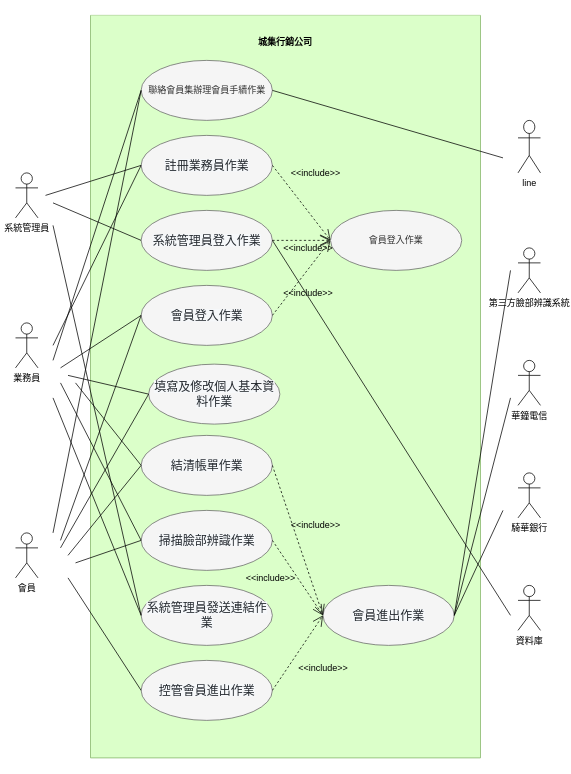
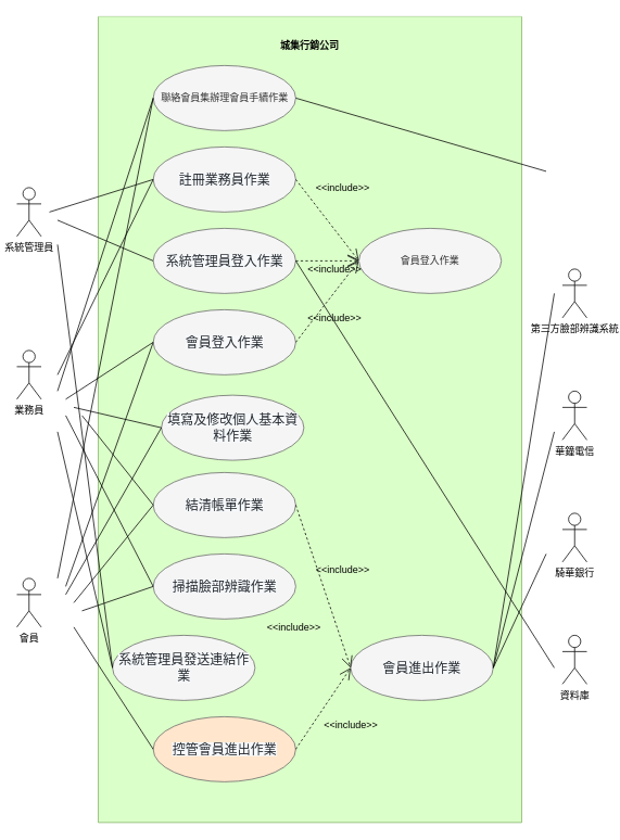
  <mxCell id="0" />
  <mxCell id="1" parent="0" />
  <mxCell id="2" value="&#10;&#10;&#10;&#10;&#10;城集行銷公司" style="swimlane;startSize=0;fillColor=default;strokeColor=#82b366;swimlaneFillColor=#DBFFC9;" vertex="1" parent="1"><mxGeometry x="120" y="20" width="520" height="990" as="geometry" /></mxCell>
  <mxCell id="3" value="聯絡會員集辦理會員手續作業" style="ellipse;whiteSpace=wrap;html=1;strokeColor=#666666;fillColor=#f5f5f5;fontColor=#333333;" vertex="1" parent="2"><mxGeometry x="67.5" y="60" width="175" height="80" as="geometry" /></mxCell>
  <mxCell id="4" value="&lt;span style=&quot;color: rgb(36 , 41 , 47) ; font-family: , &amp;#34;blinkmacsystemfont&amp;#34; , &amp;#34;segoe ui&amp;#34; , &amp;#34;helvetica&amp;#34; , &amp;#34;arial&amp;#34; , sans-serif , &amp;#34;apple color emoji&amp;#34; , &amp;#34;segoe ui emoji&amp;#34; ; font-size: 16px ; background-color: rgb(246 , 248 , 250)&quot;&gt;註冊業務員作業&lt;/span&gt;" style="ellipse;whiteSpace=wrap;html=1;strokeColor=#666666;fillColor=#f5f5f5;fontColor=#333333;" vertex="1" parent="2"><mxGeometry x="67.5" y="160" width="175" height="80" as="geometry" /></mxCell>
  <mxCell id="5" value="&lt;span style=&quot;color: rgb(36 , 41 , 47) ; font-family: , &amp;#34;blinkmacsystemfont&amp;#34; , &amp;#34;segoe ui&amp;#34; , &amp;#34;helvetica&amp;#34; , &amp;#34;arial&amp;#34; , sans-serif , &amp;#34;apple color emoji&amp;#34; , &amp;#34;segoe ui emoji&amp;#34; ; font-size: 16px ; background-color: rgb(246 , 248 , 250)&quot;&gt;系統管理員登入作業&lt;/span&gt;" style="ellipse;whiteSpace=wrap;html=1;strokeColor=#666666;fillColor=#f5f5f5;fontColor=#333333;" vertex="1" parent="2"><mxGeometry x="67.5" y="260" width="175" height="80" as="geometry" /></mxCell>
  <mxCell id="6" value="&lt;div&gt;&lt;span style=&quot;background-color: rgb(246 , 248 , 250) ; color: rgb(36 , 41 , 47) ; font-size: 16px&quot;&gt;會員登入作業&lt;/span&gt;&lt;br&gt;&lt;/div&gt;" style="ellipse;whiteSpace=wrap;html=1;strokeColor=#666666;fillColor=#f5f5f5;fontColor=#333333;" vertex="1" parent="2"><mxGeometry x="67.5" y="360" width="175" height="80" as="geometry" /></mxCell>
  <mxCell id="7" value="&lt;div&gt;&lt;span style=&quot;background-color: rgb(246 , 248 , 250) ; color: rgb(36 , 41 , 47) ; font-size: 16px&quot;&gt;填寫及修改個人基本資料作業&lt;/span&gt;&lt;br&gt;&lt;/div&gt;" style="ellipse;whiteSpace=wrap;html=1;strokeColor=#666666;fillColor=#f5f5f5;fontColor=#333333;" vertex="1" parent="2"><mxGeometry x="77.5" y="465" width="175" height="80" as="geometry" /></mxCell>
  <mxCell id="8" value="&lt;div&gt;&lt;span style=&quot;background-color: rgb(246 , 248 , 250) ; color: rgb(36 , 41 , 47) ; font-size: 16px&quot;&gt;結清帳單作業&lt;/span&gt;&lt;br&gt;&lt;/div&gt;" style="ellipse;whiteSpace=wrap;html=1;strokeColor=#666666;fillColor=#f5f5f5;fontColor=#333333;" vertex="1" parent="2"><mxGeometry x="67.5" y="560" width="175" height="80" as="geometry" /></mxCell>
  <mxCell id="9" value="&lt;div&gt;&lt;span style=&quot;background-color: rgb(246 , 248 , 250) ; color: rgb(36 , 41 , 47) ; font-size: 16px&quot;&gt;掃描臉部辨識作業&lt;/span&gt;&lt;br&gt;&lt;/div&gt;" style="ellipse;whiteSpace=wrap;html=1;strokeColor=#666666;fillColor=#f5f5f5;fontColor=#333333;" vertex="1" parent="2"><mxGeometry x="67.5" y="660" width="175" height="80" as="geometry" /></mxCell>
  <mxCell id="10" value="會員登入作業" style="ellipse;whiteSpace=wrap;html=1;strokeColor=#666666;fillColor=#f5f5f5;fontColor=#333333;" vertex="1" parent="2"><mxGeometry x="320" y="260" width="175" height="80" as="geometry" /></mxCell>
  <mxCell id="11" value="" style="endArrow=open;endSize=12;dashed=1;html=1;rounded=0;exitX=1;exitY=0.5;exitDx=0;exitDy=0;entryX=0;entryY=0.5;entryDx=0;entryDy=0;" edge="1" parent="2" source="4" target="10"><mxGeometry width="160" relative="1" as="geometry"><mxPoint x="570" y="490" as="sourcePoint" /><mxPoint x="730" y="490" as="targetPoint" /><Array as="points" /></mxGeometry></mxCell>
  <mxCell id="12" value="" style="endArrow=open;endSize=12;dashed=1;html=1;rounded=0;exitX=1;exitY=0.5;exitDx=0;exitDy=0;entryX=0;entryY=0.5;entryDx=0;entryDy=0;" edge="1" parent="2" source="5" target="10"><mxGeometry x="0.101" y="-9" width="160" relative="1" as="geometry"><mxPoint x="252.5" y="210" as="sourcePoint" /><mxPoint x="330" y="260" as="targetPoint" /><mxPoint as="offset" /></mxGeometry></mxCell>
  <mxCell id="13" value="&amp;lt;&amp;lt;include&amp;gt;&amp;gt;" style="text;html=1;align=center;verticalAlign=middle;resizable=0;points=[];autosize=1;strokeColor=none;fillColor=none;" vertex="1" parent="2"><mxGeometry x="260" y="200" width="80" height="20" as="geometry" /></mxCell>
  <mxCell id="14" value="&amp;lt;&amp;lt;include&amp;gt;&amp;gt;" style="text;html=1;align=center;verticalAlign=middle;resizable=0;points=[];autosize=1;strokeColor=none;fillColor=none;" vertex="1" parent="2"><mxGeometry x="250" y="300" width="80" height="20" as="geometry" /></mxCell>
  <mxCell id="15" value="&amp;lt;&amp;lt;include&amp;gt;&amp;gt;" style="text;html=1;align=center;verticalAlign=middle;resizable=0;points=[];autosize=1;strokeColor=none;fillColor=none;" vertex="1" parent="2"><mxGeometry x="250" y="360" width="80" height="20" as="geometry" /></mxCell>
- <mxCell id="16" value="&lt;div&gt;&lt;span style=&quot;background-color: rgb(246 , 248 , 250) ; color: rgb(36 , 41 , 47) ; font-size: 16px&quot;&gt;系統管理員發送連結作業&lt;/span&gt;&lt;br&gt;&lt;/div&gt;" style="ellipse;whiteSpace=wrap;html=1;strokeColor=#666666;fillColor=#f5f5f5;fontColor=#333333;" vertex="1" parent="2"><mxGeometry x="67.5" y="760" width="175" height="80" as="geometry" /></mxCell>
- <mxCell id="17" value="&lt;div&gt;&lt;span style=&quot;background-color: rgb(246 , 248 , 250) ; color: rgb(36 , 41 , 47) ; font-size: 16px&quot;&gt;控管會員進出作業&lt;/span&gt;&lt;br&gt;&lt;/div&gt;" style="ellipse;whiteSpace=wrap;html=1;strokeColor=#666666;fillColor=#f5f5f5;fontColor=#333333;" vertex="1" parent="2"><mxGeometry x="67.5" y="860" width="175" height="80" as="geometry" /></mxCell>
+ <mxCell id="16" value="&lt;div&gt;&lt;span style=&quot;background-color: rgb(246 , 248 , 250) ; color: rgb(36 , 41 , 47) ; font-size: 16px&quot;&gt;系統管理員發送連結作業&lt;/span&gt;&lt;br&gt;&lt;/div&gt;" style="ellipse;whiteSpace=wrap;html=1;strokeColor=#666666;fillColor=#f5f5f5;fontColor=#333333;" vertex="1" parent="2"><mxGeometry x="17.5" y="760" width="175" height="80" as="geometry" /></mxCell>
+ <mxCell id="17" value="&lt;div&gt;&lt;span style=&quot;background-color: rgb(246 , 248 , 250) ; color: rgb(36 , 41 , 47) ; font-size: 16px&quot;&gt;控管會員進出作業&lt;/span&gt;&lt;br&gt;&lt;/div&gt;" style="ellipse;whiteSpace=wrap;html=1;strokeColor=#666666;fillColor=#ffe6cc;fontColor=#333333;" vertex="1" parent="2"><mxGeometry x="67.5" y="860" width="175" height="80" as="geometry" /></mxCell>
  <mxCell id="18" value="" style="endArrow=open;endSize=12;dashed=1;html=1;rounded=0;exitX=1;exitY=0.5;exitDx=0;exitDy=0;entryX=0.871;entryY=0.017;entryDx=0;entryDy=0;entryPerimeter=0;" edge="1" parent="2" source="6" target="14"><mxGeometry width="160" relative="1" as="geometry"><mxPoint x="252.5" y="210" as="sourcePoint" /><mxPoint x="330" y="310" as="targetPoint" /><Array as="points" /></mxGeometry></mxCell>
  <mxCell id="19" value="&lt;div&gt;&lt;font color=&quot;#24292f&quot;&gt;&lt;span style=&quot;font-size: 16px ; background-color: rgb(246 , 248 , 250)&quot;&gt;會員進出作業&lt;/span&gt;&lt;/font&gt;&lt;/div&gt;" style="ellipse;whiteSpace=wrap;html=1;strokeColor=#666666;fillColor=#f5f5f5;fontColor=#333333;" vertex="1" parent="2"><mxGeometry x="310" y="760" width="175" height="80" as="geometry" /></mxCell>
  <mxCell id="20" value="&amp;lt;&amp;lt;include&amp;gt;&amp;gt;" style="text;html=1;align=center;verticalAlign=middle;resizable=0;points=[];autosize=1;strokeColor=none;fillColor=none;" vertex="1" parent="2"><mxGeometry x="260" y="670" width="80" height="20" as="geometry" /></mxCell>
- <mxCell id="21" value="" style="endArrow=open;endSize=12;dashed=1;html=1;rounded=0;exitX=1;exitY=0.5;exitDx=0;exitDy=0;entryX=0;entryY=0.5;entryDx=0;entryDy=0;" edge="1" parent="2" source="9" target="19"><mxGeometry width="160" relative="1" as="geometry"><mxPoint x="252.5" y="410" as="sourcePoint" /><mxPoint x="329.68" y="310.34" as="targetPoint" /><Array as="points" /></mxGeometry></mxCell>
  <mxCell id="22" value="&amp;lt;&amp;lt;include&amp;gt;&amp;gt;" style="text;html=1;align=center;verticalAlign=middle;resizable=0;points=[];autosize=1;strokeColor=none;fillColor=none;" vertex="1" parent="2"><mxGeometry x="200" y="740" width="80" height="20" as="geometry" /></mxCell>
  <mxCell id="23" value="" style="endArrow=open;endSize=12;dashed=1;html=1;rounded=0;exitX=1;exitY=0.5;exitDx=0;exitDy=0;entryX=0;entryY=0.5;entryDx=0;entryDy=0;" edge="1" parent="2" source="17" target="19"><mxGeometry width="160" relative="1" as="geometry"><mxPoint x="252.5" y="710" as="sourcePoint" /><mxPoint x="320" y="810" as="targetPoint" /><Array as="points" /></mxGeometry></mxCell>
  <mxCell id="24" value="&amp;lt;&amp;lt;include&amp;gt;&amp;gt;" style="text;html=1;align=center;verticalAlign=middle;resizable=0;points=[];autosize=1;strokeColor=none;fillColor=none;" vertex="1" parent="2"><mxGeometry x="270" y="860" width="80" height="20" as="geometry" /></mxCell>
  <mxCell id="25" value="系統管理員" style="shape=umlActor;verticalLabelPosition=bottom;verticalAlign=top;html=1;outlineConnect=0;" vertex="1" parent="1"><mxGeometry x="20" y="230" width="30" height="60" as="geometry" /></mxCell>
  <mxCell id="26" value="業務員" style="shape=umlActor;verticalLabelPosition=bottom;verticalAlign=top;html=1;outlineConnect=0;" vertex="1" parent="1"><mxGeometry x="20" y="430" width="30" height="60" as="geometry" /></mxCell>
  <mxCell id="27" value="會員" style="shape=umlActor;verticalLabelPosition=bottom;verticalAlign=top;html=1;outlineConnect=0;" vertex="1" parent="1"><mxGeometry x="20" y="710" width="30" height="60" as="geometry" /></mxCell>
- <mxCell id="28" value="line" style="shape=umlActor;verticalLabelPosition=bottom;verticalAlign=top;html=1;outlineConnect=0;" vertex="1" parent="1"><mxGeometry x="690" y="160" width="30" height="70" as="geometry" /></mxCell>
  <mxCell id="29" value="第三方臉部辨識系統" style="shape=umlActor;verticalLabelPosition=bottom;verticalAlign=top;html=1;outlineConnect=0;" vertex="1" parent="1"><mxGeometry x="690" y="330" width="30" height="60" as="geometry" /></mxCell>
  <mxCell id="30" value="華鐘電信" style="shape=umlActor;verticalLabelPosition=bottom;verticalAlign=top;html=1;outlineConnect=0;" vertex="1" parent="1"><mxGeometry x="690" y="480" width="30" height="60" as="geometry" /></mxCell>
  <mxCell id="31" value="騎華銀行" style="shape=umlActor;verticalLabelPosition=bottom;verticalAlign=top;html=1;outlineConnect=0;" vertex="1" parent="1"><mxGeometry x="690" y="630" width="30" height="60" as="geometry" /></mxCell>
  <mxCell id="32" value="資料庫" style="shape=umlActor;verticalLabelPosition=bottom;verticalAlign=top;html=1;outlineConnect=0;" vertex="1" parent="1"><mxGeometry x="690" y="780" width="30" height="60" as="geometry" /></mxCell>
  <mxCell id="33" value="" style="endArrow=open;endSize=12;dashed=1;html=1;rounded=0;exitX=1;exitY=0.5;exitDx=0;exitDy=0;" edge="1" parent="1" source="8"><mxGeometry width="160" relative="1" as="geometry"><mxPoint x="372.5" y="730" as="sourcePoint" /><mxPoint x="430" y="820" as="targetPoint" /><Array as="points" /></mxGeometry></mxCell>
  <mxCell id="34" value="" style="endArrow=none;html=1;rounded=0;entryX=0;entryY=0.5;entryDx=0;entryDy=0;" edge="1" parent="1" target="4"><mxGeometry width="50" height="50" relative="1" as="geometry"><mxPoint x="60" y="260" as="sourcePoint" /><mxPoint x="360" y="520" as="targetPoint" /></mxGeometry></mxCell>
  <mxCell id="35" value="" style="endArrow=none;html=1;rounded=0;entryX=0;entryY=0.5;entryDx=0;entryDy=0;" edge="1" parent="1" target="5"><mxGeometry width="50" height="50" relative="1" as="geometry"><mxPoint x="70" y="270" as="sourcePoint" /><mxPoint x="197.5" y="230" as="targetPoint" /></mxGeometry></mxCell>
  <mxCell id="36" value="" style="endArrow=none;html=1;rounded=0;entryX=0;entryY=0.5;entryDx=0;entryDy=0;" edge="1" parent="1" target="16"><mxGeometry width="50" height="50" relative="1" as="geometry"><mxPoint x="70" y="300" as="sourcePoint" /><mxPoint x="197.5" y="330" as="targetPoint" /></mxGeometry></mxCell>
  <mxCell id="37" value="" style="endArrow=none;html=1;rounded=0;entryX=0;entryY=0.5;entryDx=0;entryDy=0;" edge="1" parent="1" target="4"><mxGeometry width="50" height="50" relative="1" as="geometry"><mxPoint x="70" y="460" as="sourcePoint" /><mxPoint x="197.5" y="230" as="targetPoint" /></mxGeometry></mxCell>
  <mxCell id="38" value="" style="endArrow=none;html=1;rounded=0;entryX=0;entryY=0.5;entryDx=0;entryDy=0;" edge="1" parent="1" target="3"><mxGeometry width="50" height="50" relative="1" as="geometry"><mxPoint x="70" y="480" as="sourcePoint" /><mxPoint x="197.5" y="230" as="targetPoint" /></mxGeometry></mxCell>
  <mxCell id="39" value="" style="endArrow=none;html=1;rounded=0;entryX=0;entryY=0.5;entryDx=0;entryDy=0;" edge="1" parent="1" target="6"><mxGeometry width="50" height="50" relative="1" as="geometry"><mxPoint x="80" y="490" as="sourcePoint" /><mxPoint x="197.5" y="130" as="targetPoint" /></mxGeometry></mxCell>
  <mxCell id="40" value="" style="endArrow=none;html=1;rounded=0;entryX=0;entryY=0.5;entryDx=0;entryDy=0;" edge="1" parent="1" target="7"><mxGeometry width="50" height="50" relative="1" as="geometry"><mxPoint x="90" y="500" as="sourcePoint" /><mxPoint x="197.5" y="430" as="targetPoint" /></mxGeometry></mxCell>
  <mxCell id="41" value="" style="endArrow=none;html=1;rounded=0;entryX=0;entryY=0.5;entryDx=0;entryDy=0;" edge="1" parent="1" target="8"><mxGeometry width="50" height="50" relative="1" as="geometry"><mxPoint x="100" y="510" as="sourcePoint" /><mxPoint x="197.5" y="530" as="targetPoint" /></mxGeometry></mxCell>
  <mxCell id="42" value="" style="endArrow=none;html=1;rounded=0;entryX=0;entryY=0.5;entryDx=0;entryDy=0;" edge="1" parent="1" target="9"><mxGeometry width="50" height="50" relative="1" as="geometry"><mxPoint x="80" y="510" as="sourcePoint" /><mxPoint x="197.5" y="630" as="targetPoint" /></mxGeometry></mxCell>
  <mxCell id="43" value="" style="endArrow=none;html=1;rounded=0;entryX=0;entryY=0.5;entryDx=0;entryDy=0;" edge="1" parent="1" target="16"><mxGeometry width="50" height="50" relative="1" as="geometry"><mxPoint x="70" y="530" as="sourcePoint" /><mxPoint x="197.5" y="730" as="targetPoint" /></mxGeometry></mxCell>
  <mxCell id="44" value="" style="endArrow=none;html=1;rounded=0;entryX=0;entryY=0.5;entryDx=0;entryDy=0;" edge="1" parent="1" target="3"><mxGeometry width="50" height="50" relative="1" as="geometry"><mxPoint x="70" y="710" as="sourcePoint" /><mxPoint x="197.5" y="830" as="targetPoint" /></mxGeometry></mxCell>
  <mxCell id="45" value="" style="endArrow=none;html=1;rounded=0;entryX=0;entryY=0.5;entryDx=0;entryDy=0;" edge="1" parent="1" target="6"><mxGeometry width="50" height="50" relative="1" as="geometry"><mxPoint x="80" y="720" as="sourcePoint" /><mxPoint x="197.5" y="130" as="targetPoint" /></mxGeometry></mxCell>
  <mxCell id="46" value="" style="endArrow=none;html=1;rounded=0;entryX=0;entryY=0.5;entryDx=0;entryDy=0;" edge="1" parent="1" target="7"><mxGeometry width="50" height="50" relative="1" as="geometry"><mxPoint x="80" y="730" as="sourcePoint" /><mxPoint x="197.5" y="430" as="targetPoint" /></mxGeometry></mxCell>
  <mxCell id="47" value="" style="endArrow=none;html=1;rounded=0;entryX=0;entryY=0.5;entryDx=0;entryDy=0;" edge="1" parent="1" target="8"><mxGeometry width="50" height="50" relative="1" as="geometry"><mxPoint x="90" y="740" as="sourcePoint" /><mxPoint x="197.5" y="530" as="targetPoint" /></mxGeometry></mxCell>
  <mxCell id="48" value="" style="endArrow=none;html=1;rounded=0;entryX=0;entryY=0.5;entryDx=0;entryDy=0;" edge="1" parent="1" target="9"><mxGeometry width="50" height="50" relative="1" as="geometry"><mxPoint x="100" y="750" as="sourcePoint" /><mxPoint x="197.5" y="630" as="targetPoint" /></mxGeometry></mxCell>
  <mxCell id="49" value="" style="endArrow=none;html=1;rounded=0;entryX=0;entryY=0.5;entryDx=0;entryDy=0;" edge="1" parent="1" target="17"><mxGeometry width="50" height="50" relative="1" as="geometry"><mxPoint x="90" y="770" as="sourcePoint" /><mxPoint x="197.5" y="730" as="targetPoint" /></mxGeometry></mxCell>
  <mxCell id="50" value="" style="endArrow=none;html=1;rounded=0;exitX=1;exitY=0.5;exitDx=0;exitDy=0;" edge="1" parent="1" source="3"><mxGeometry width="50" height="50" relative="1" as="geometry"><mxPoint x="80" y="720" as="sourcePoint" /><mxPoint x="670" y="210" as="targetPoint" /></mxGeometry></mxCell>
  <mxCell id="51" value="" style="endArrow=none;html=1;rounded=0;exitX=1;exitY=0.5;exitDx=0;exitDy=0;" edge="1" parent="1" source="19"><mxGeometry width="50" height="50" relative="1" as="geometry"><mxPoint x="372.5" y="130" as="sourcePoint" /><mxPoint x="680" y="360" as="targetPoint" /></mxGeometry></mxCell>
  <mxCell id="52" value="" style="endArrow=none;html=1;rounded=0;exitX=1;exitY=0.5;exitDx=0;exitDy=0;" edge="1" parent="1" source="19"><mxGeometry width="50" height="50" relative="1" as="geometry"><mxPoint x="615" y="830" as="sourcePoint" /><mxPoint x="680" y="530" as="targetPoint" /></mxGeometry></mxCell>
  <mxCell id="53" value="" style="endArrow=none;html=1;rounded=0;exitX=1;exitY=0.5;exitDx=0;exitDy=0;" edge="1" parent="1" source="19"><mxGeometry width="50" height="50" relative="1" as="geometry"><mxPoint x="615" y="830" as="sourcePoint" /><mxPoint x="670" y="680" as="targetPoint" /></mxGeometry></mxCell>
  <mxCell id="54" value="" style="endArrow=none;html=1;rounded=0;exitX=1;exitY=0.5;exitDx=0;exitDy=0;" edge="1" parent="1" source="5"><mxGeometry width="50" height="50" relative="1" as="geometry"><mxPoint x="615" y="830" as="sourcePoint" /><mxPoint x="680" y="820" as="targetPoint" /></mxGeometry></mxCell>
